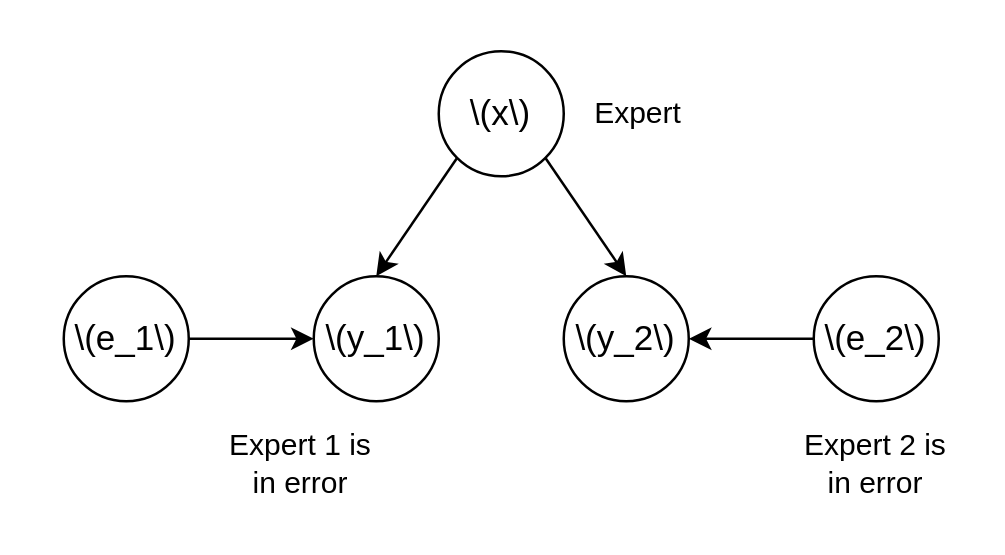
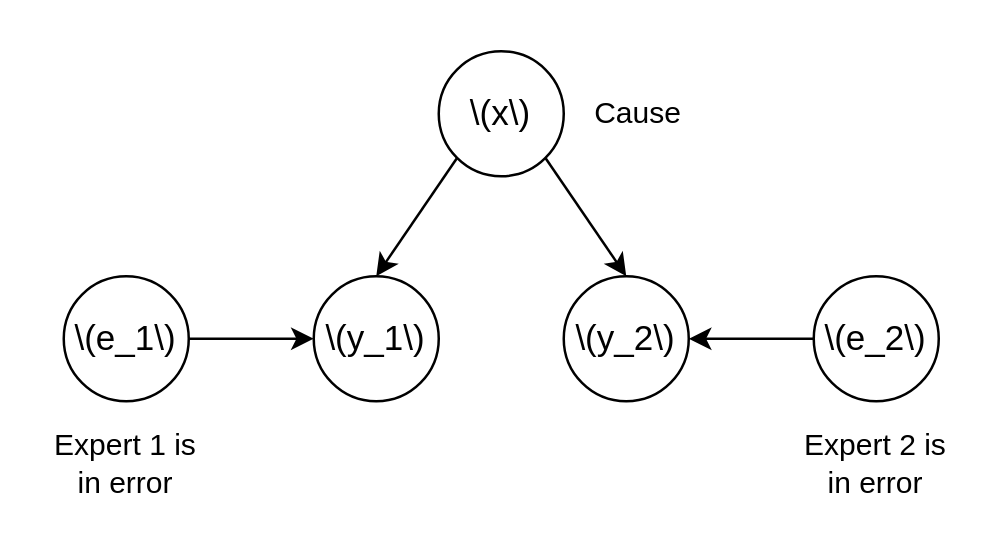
  <mxCell id="0" />
  <mxCell id="1" parent="0" />
  <mxCell id="2" style="edgeStyle=none;rounded=0;orthogonalLoop=1;jettySize=auto;html=1;exitX=0;exitY=1;exitDx=0;exitDy=0;entryX=0.5;entryY=0;entryDx=0;entryDy=0;" edge="1" parent="1" source="4" target="5"><mxGeometry relative="1" as="geometry" /></mxCell>
  <mxCell id="3" style="edgeStyle=none;rounded=0;orthogonalLoop=1;jettySize=auto;html=1;exitX=1;exitY=1;exitDx=0;exitDy=0;entryX=0.5;entryY=0;entryDx=0;entryDy=0;" edge="1" parent="1" source="4" target="6"><mxGeometry relative="1" as="geometry" /></mxCell>
  <mxCell id="4" value="&lt;font style=&quot;font-size: 14px;&quot;&gt;\(x\)&lt;/font&gt;" style="ellipse;whiteSpace=wrap;html=1;aspect=fixed;" vertex="1" parent="1"><mxGeometry x="175" y="20" width="50" height="50" as="geometry" /></mxCell>
  <mxCell id="5" value="&lt;font style=&quot;font-size: 14px;&quot;&gt;\(y_1\)&lt;/font&gt;" style="ellipse;whiteSpace=wrap;html=1;aspect=fixed;" vertex="1" parent="1"><mxGeometry x="125" y="110" width="50" height="50" as="geometry" /></mxCell>
  <mxCell id="6" value="&lt;font style=&quot;font-size: 14px;&quot;&gt;\(y_2\)&lt;/font&gt;" style="ellipse;whiteSpace=wrap;html=1;aspect=fixed;" vertex="1" parent="1"><mxGeometry x="225" y="110" width="50" height="50" as="geometry" /></mxCell>
  <mxCell id="7" style="edgeStyle=none;rounded=0;orthogonalLoop=1;jettySize=auto;html=1;exitX=1;exitY=0.5;exitDx=0;exitDy=0;" edge="1" parent="1" source="8" target="5"><mxGeometry relative="1" as="geometry" /></mxCell>
  <mxCell id="8" value="&lt;font style=&quot;font-size: 14px;&quot;&gt;\(e_1\)&lt;/font&gt;" style="ellipse;whiteSpace=wrap;html=1;aspect=fixed;" vertex="1" parent="1"><mxGeometry x="25" y="110" width="50" height="50" as="geometry" /></mxCell>
  <mxCell id="9" style="edgeStyle=none;rounded=0;orthogonalLoop=1;jettySize=auto;html=1;exitX=0;exitY=0.5;exitDx=0;exitDy=0;entryX=1;entryY=0.5;entryDx=0;entryDy=0;" edge="1" parent="1" source="10" target="6"><mxGeometry relative="1" as="geometry" /></mxCell>
  <mxCell id="10" value="&lt;font style=&quot;font-size: 14px;&quot;&gt;\(e_2\)&lt;/font&gt;" style="ellipse;whiteSpace=wrap;html=1;aspect=fixed;" vertex="1" parent="1"><mxGeometry x="325" y="110" width="50" height="50" as="geometry" /></mxCell>
- <mxCell id="11" value="Expert" style="text;html=1;strokeColor=none;fillColor=none;align=center;verticalAlign=middle;whiteSpace=wrap;rounded=0;" vertex="1" parent="1"><mxGeometry x="225" y="30" width="60" height="30" as="geometry" /></mxCell>
- <mxCell id="12" value="Expert 1 is in error" style="text;html=1;strokeColor=none;fillColor=none;align=center;verticalAlign=middle;whiteSpace=wrap;rounded=0;" vertex="1" parent="1"><mxGeometry x="90" y="170" width="60" height="30" as="geometry" /></mxCell>
+ <mxCell id="11" value="Cause" style="text;html=1;strokeColor=none;fillColor=none;align=center;verticalAlign=middle;whiteSpace=wrap;rounded=0;" vertex="1" parent="1"><mxGeometry x="225" y="30" width="60" height="30" as="geometry" /></mxCell>
+ <mxCell id="12" value="Expert 1 is in error" style="text;html=1;strokeColor=none;fillColor=none;align=center;verticalAlign=middle;whiteSpace=wrap;rounded=0;" vertex="1" parent="1"><mxGeometry x="20" y="170" width="60" height="30" as="geometry" /></mxCell>
  <mxCell id="13" value="Expert 2 is in error" style="text;html=1;strokeColor=none;fillColor=none;align=center;verticalAlign=middle;whiteSpace=wrap;rounded=0;" vertex="1" parent="1"><mxGeometry x="320" y="170" width="60" height="30" as="geometry" /></mxCell>
